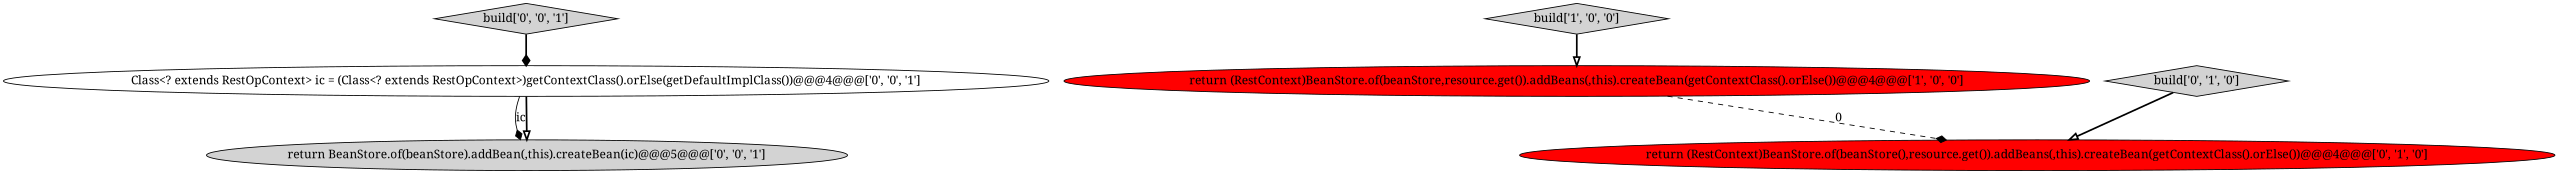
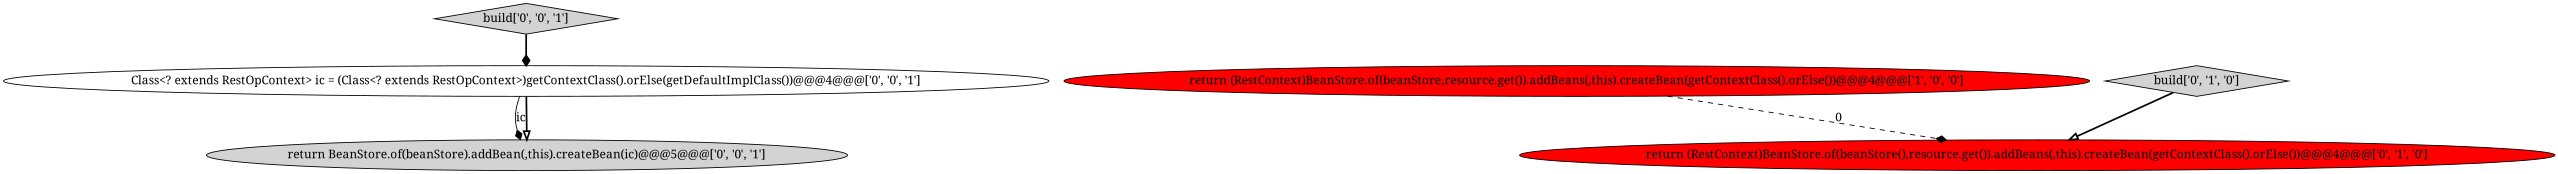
  digraph {
    fontname="Noto Serif"
    node [fillcolor=lightgray shape=ellipse style=filled fontname="Noto Serif"]
    edge [style=bold arrowhead=onormal fontname="Noto Serif"]
    n1 [label="return BeanStore.of(beanStore).addBean(,this).createBean(ic)@@@5@@@['0', '0', '1']"]
-   n2 [label="build['1', '0', '0']" shape=diamond]
    n3 [fillcolor=red label="return (RestContext)BeanStore.of(beanStore,resource.get()).addBeans(,this).createBean(getContextClass().orElse())@@@4@@@['1', '0', '0']"]
    n4 [fillcolor=red label="return (RestContext)BeanStore.of(beanStore(),resource.get()).addBeans(,this).createBean(getContextClass().orElse())@@@4@@@['0', '1', '0']"]
    n5 [fillcolor=white label="Class<? extends RestOpContext> ic = (Class<? extends RestOpContext>)getContextClass().orElse(getDefaultImplClass())@@@4@@@['0', '0', '1']"]
    n6 [label="build['0', '0', '1']" shape=diamond]
    n7 [label="build['0', '1', '0']" shape=diamond]
-   n2 -> n3
    n3 -> n4 [label=0 style=dashed arrowhead=diamond]
    n5 -> n1 [label=ic style=solid arrowhead=diamond]
    n5 -> n1
    n6 -> n5 [arrowhead=diamond]
    n7 -> n4
  }
